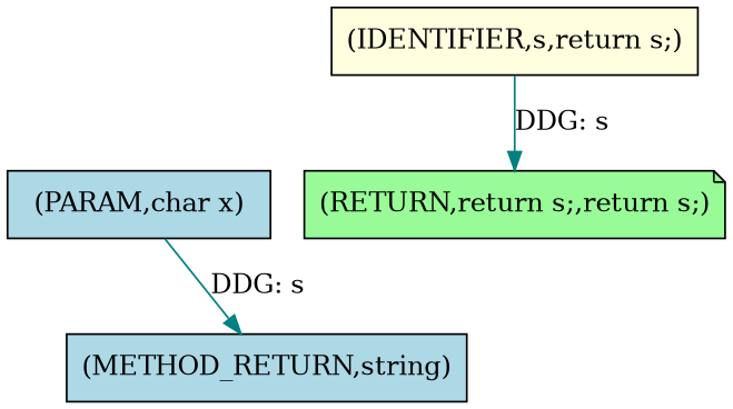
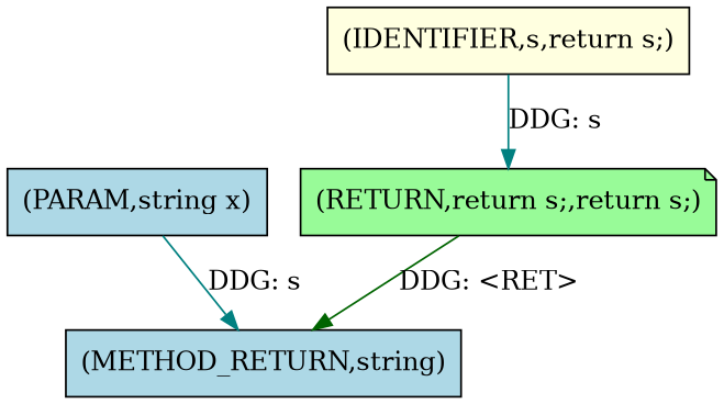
  digraph {
    node [fillcolor=lightblue shape=box style=filled]
    edge [color=teal style=solid]
-   n1 [label="(PARAM,char x)"]
+   n1 [label="(PARAM,string x)"]
    n2 [label="(METHOD_RETURN,string)"]
    n3 [fillcolor=palegreen label="(RETURN,return s;,return s;)" shape=note]
    n4 [fillcolor=lightyellow label="(IDENTIFIER,s,return s;)"]
    n1 -> n2 [label="DDG: s"]
+   n3 -> n2 [color=darkgreen label="DDG: <RET>"]
    n4 -> n3 [label="DDG: s"]
  }
